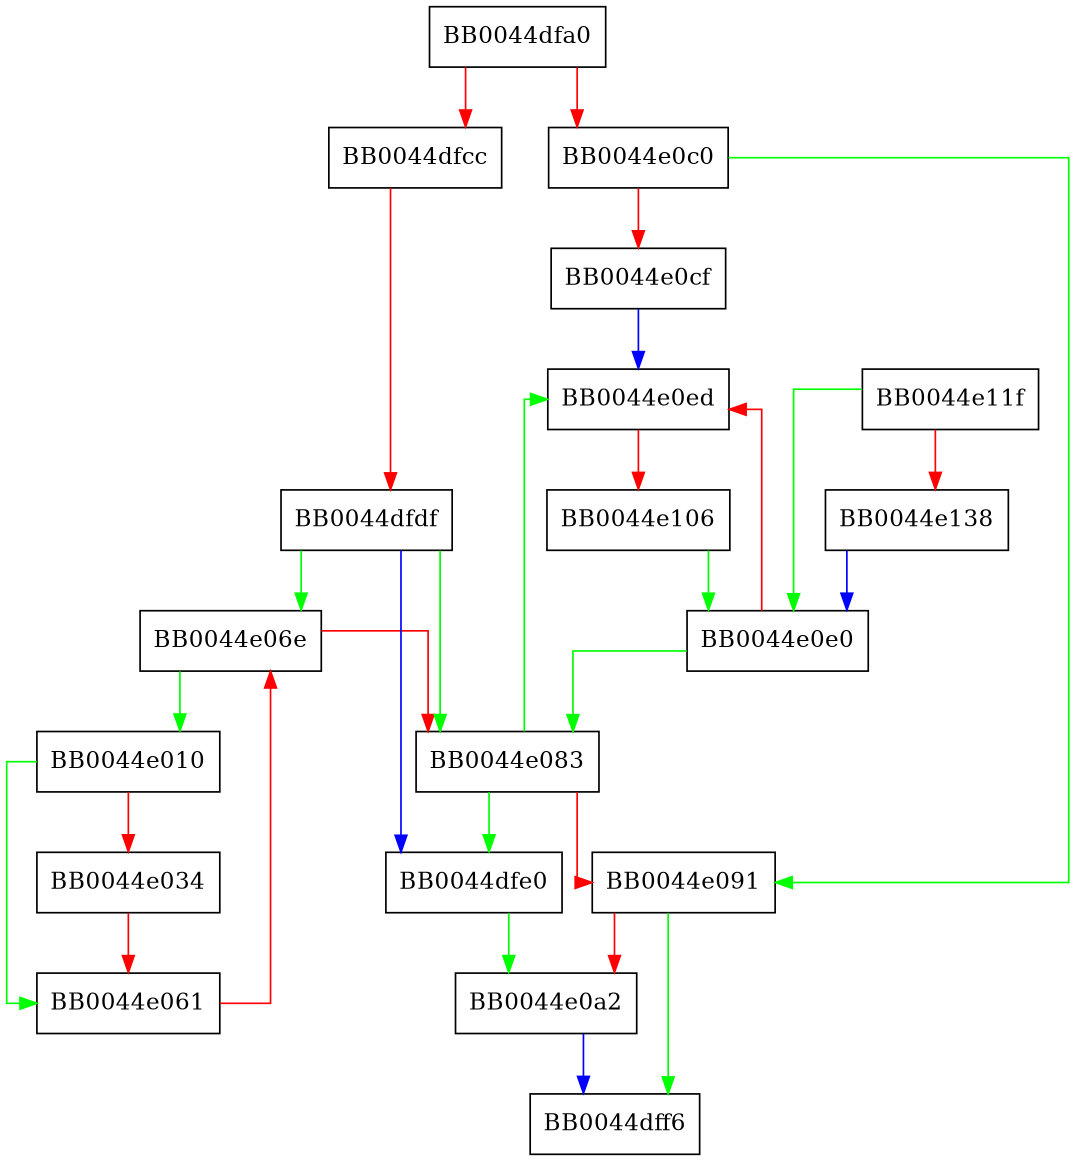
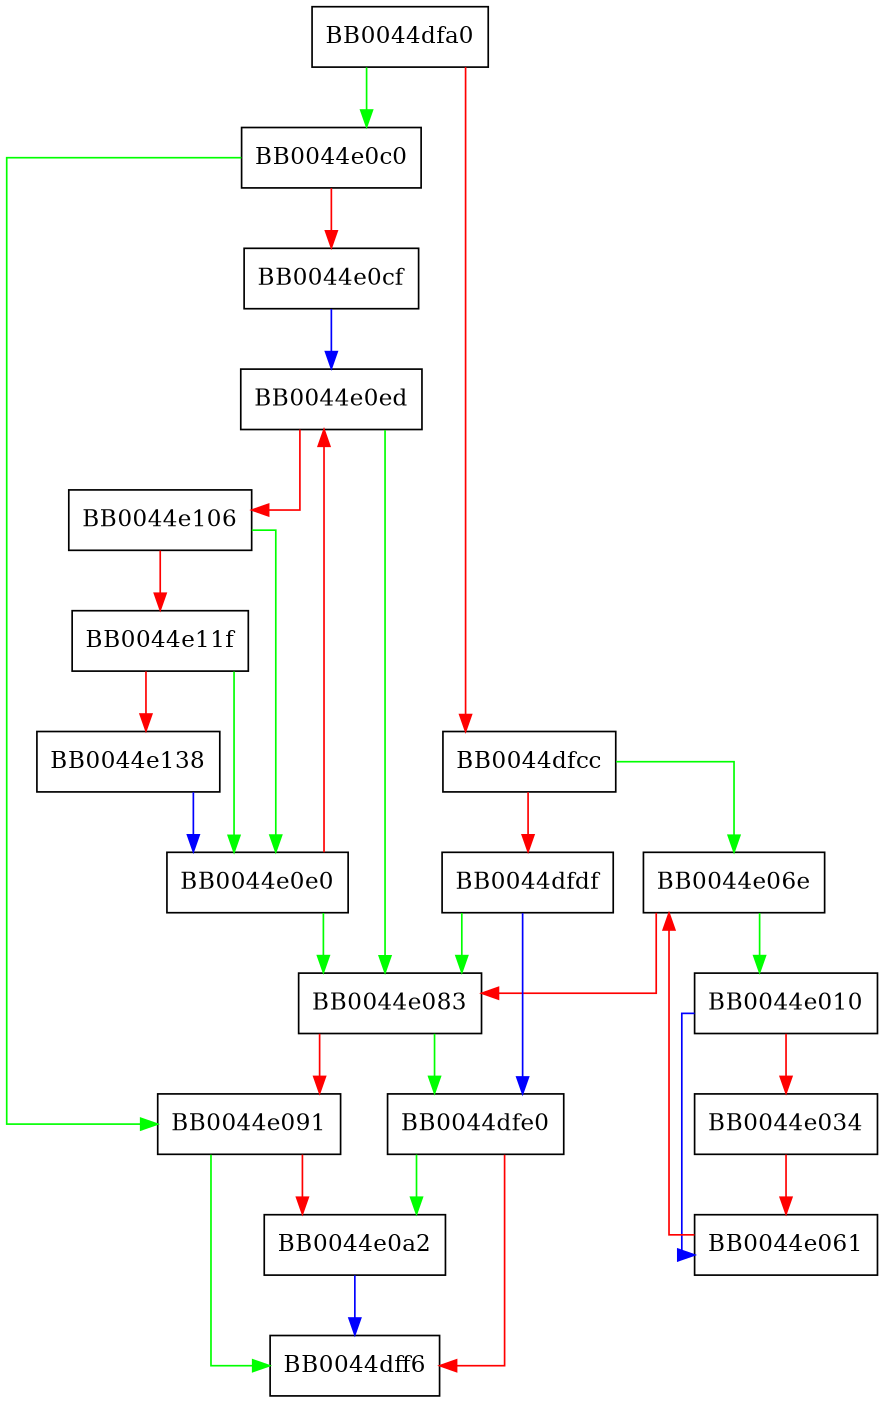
  digraph {
    splines=ortho
    node [shape=box]
    edge [color=red]
    BB0044dfa0
    BB0044e0c0
    BB0044dfcc
    BB0044e091
    BB0044e0cf
    BB0044e06e
    BB0044dfdf
    n8 [label=BB0044e0a2]
    BB0044dff6
    BB0044e0ed
    BB0044e010
    BB0044e083
    BB0044dfe0
    BB0044e061
    BB0044e034
    BB0044e106
    BB0044e0e0
    BB0044e11f
    BB0044e138
-   BB0044dfa0 -> BB0044e0c0
+   BB0044dfa0 -> BB0044e0c0 [color=green]
    BB0044dfa0 -> BB0044dfcc
    BB0044e0c0 -> BB0044e091 [color=green]
    BB0044e0c0 -> BB0044e0cf
-   BB0044dfdf -> BB0044e06e [color=green]
+   BB0044dfcc -> BB0044e06e [color=green]
    BB0044dfcc -> BB0044dfdf
    BB0044e091 -> n8
    BB0044e091 -> BB0044dff6 [color=green]
    BB0044e0cf -> BB0044e0ed [color=blue]
    BB0044e06e -> BB0044e010 [color=green]
    BB0044e06e -> BB0044e083
    BB0044dfdf -> BB0044e083 [color=green]
    BB0044dfdf -> BB0044dfe0 [color=blue]
    n8 -> BB0044dff6 [color=blue]
-   BB0044e083 -> BB0044e0ed [color=green]
+   BB0044e0ed -> BB0044e083 [color=green]
    BB0044e0ed -> BB0044e106
-   BB0044e010 -> BB0044e061 [color=green]
+   BB0044e010 -> BB0044e061 [color=blue]
    BB0044e010 -> BB0044e034
    BB0044e083 -> BB0044e091
    BB0044e083 -> BB0044dfe0 [color=green]
    BB0044dfe0 -> n8 [color=green]
+   BB0044dfe0 -> BB0044dff6
    BB0044e061 -> BB0044e06e
    BB0044e034 -> BB0044e061
    BB0044e106 -> BB0044e0e0 [color=green]
+   BB0044e106 -> BB0044e11f
    BB0044e0e0 -> BB0044e0ed
    BB0044e0e0 -> BB0044e083 [color=green]
    BB0044e11f -> BB0044e0e0 [color=green]
    BB0044e11f -> BB0044e138
    BB0044e138 -> BB0044e0e0 [color=blue]
  }
